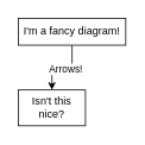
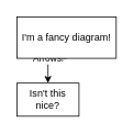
  <mxCell id="0" />
  <mxCell id="1" parent="0" />
  <mxCell id="2" style="edgeStyle=orthogonalEdgeStyle;rounded=0;orthogonalLoop=1;jettySize=auto;html=1;exitX=0.5;exitY=1;exitDx=0;exitDy=0;entryX=0.5;entryY=0;entryDx=0;entryDy=0;" parent="1" source="4" target="5" edge="1"><mxGeometry relative="1" as="geometry" /></mxCell>
  <mxCell id="3" value="Arrows!" style="edgeLabel;html=1;align=center;verticalAlign=middle;resizable=0;points=[];" parent="2" vertex="1" connectable="0"><mxGeometry x="-0.115" y="1" relative="1" as="geometry"><mxPoint x="-1" as="offset" /></mxGeometry></mxCell>
- <mxCell id="4" value="I'm a fancy diagram!" style="rounded=0;whiteSpace=wrap;html=1;" parent="1" vertex="1"><mxGeometry x="20" y="20" width="120" height="30" as="geometry" /></mxCell>
+ <mxCell id="4" value="I'm a fancy diagram!" style="rounded=0;whiteSpace=wrap;html=1;" parent="1" vertex="1"><mxGeometry x="20" y="20" width="120" height="50" as="geometry" /></mxCell>
  <mxCell id="5" value="Isn't this nice?" style="rounded=0;whiteSpace=wrap;html=1;" parent="1" vertex="1"><mxGeometry x="20" y="100" width="75" height="40" as="geometry" /></mxCell>
